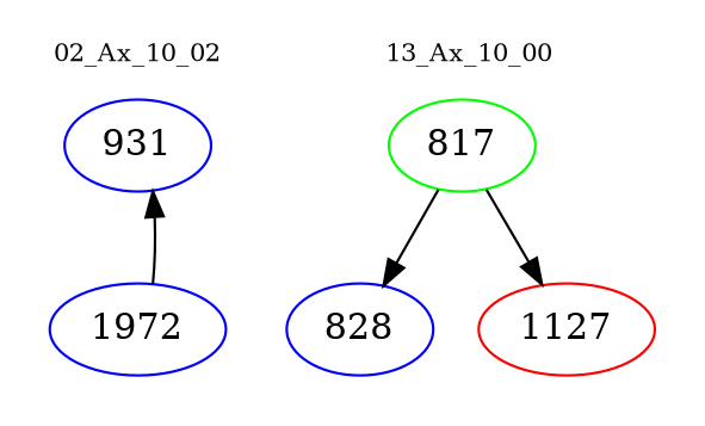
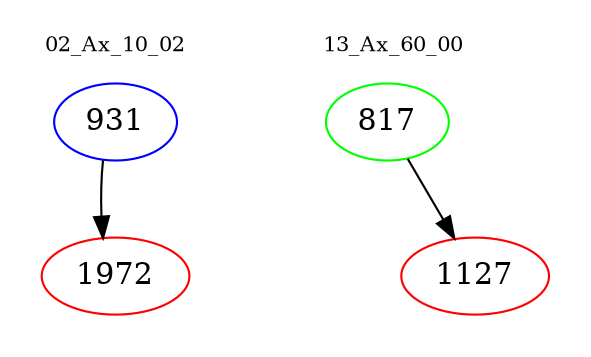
  digraph {
    node [color=blue]
    edge [color=black]
    n1 [label=931]
-   n2 [label=1972]
+   n2 [color=red label=1972]
    n3 [color=green label=817]
-   n4 [label=828]
    n5 [color=red label=1127]
    subgraph cluster_1 {
      color=white
      fontsize=10
      label="02_Ax_10_02"
      n1
      n2
    }
    subgraph cluster_2 {
      color=white
      fontsize=10
-     label="13_Ax_10_00"
+     label="13_Ax_60_00"
      n3
-     n4
      n5
    }
-   n2 -> n1
-   n3 -> n4
+   n1 -> n2
    n3 -> n5
  }
